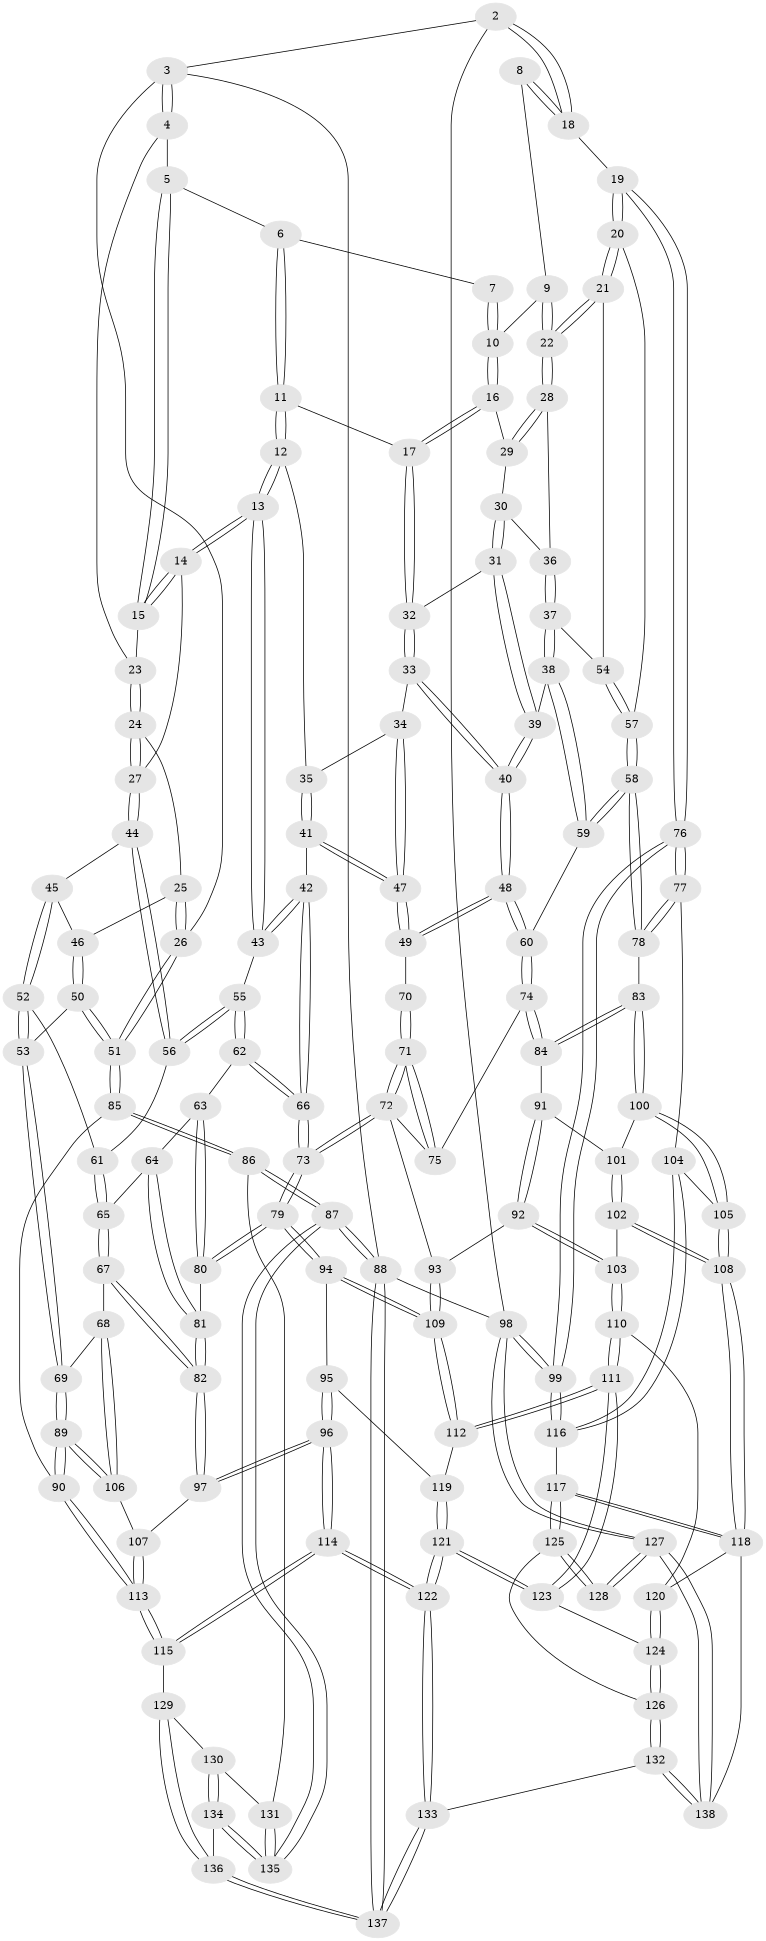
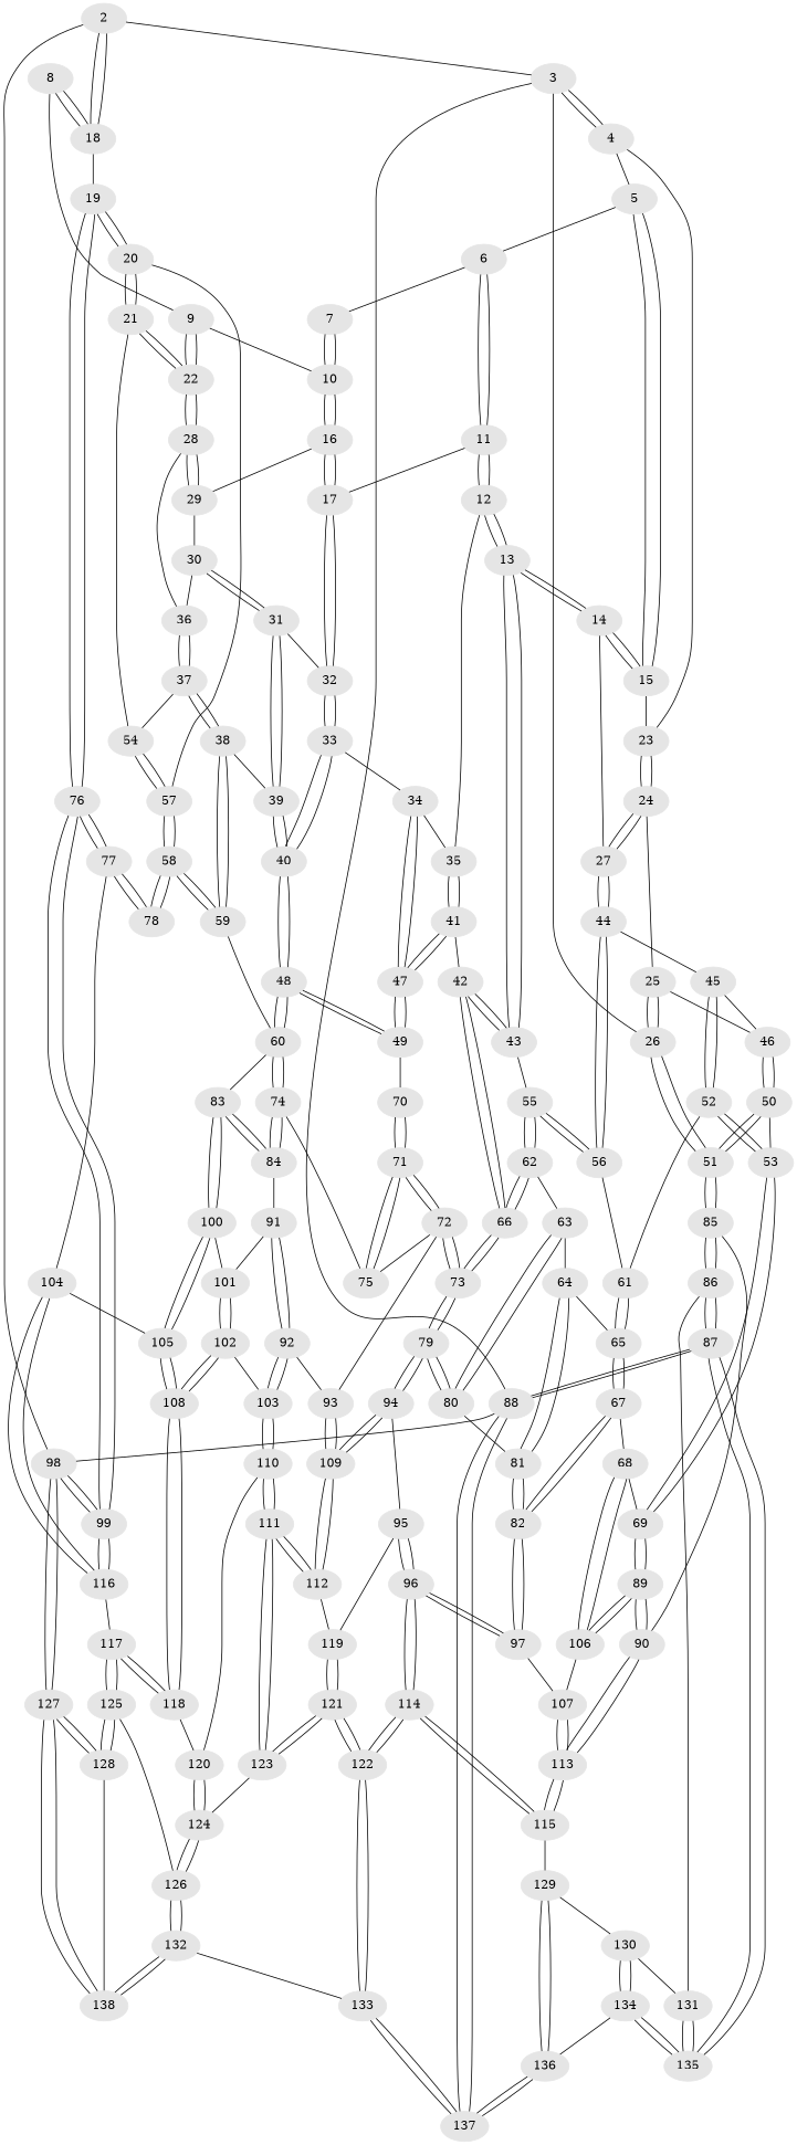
  graph {
    node [color=gray90 style=filled]
    2
    3
    18
    98
    8
    9
    4
    26
    88
    19
    99
    127
    5
    23
    51
    137
    6
    15
    24
    7
    11
    10
    12
    17
    16
    22
    28
    29
    13
    35
    32
    14
    43
    41
    27
    55
    44
    30
    33
    20
    76
    21
    57
    77
    54
    58
    36
    25
    46
    50
    85
    45
    56
    37
    31
    39
    40
    34
    47
    48
    49
    42
    38
    59
    60
    66
    73
    62
    52
    61
    53
    70
    74
    71
    69
    86
    90
    65
    89
    63
    78
    83
    75
    84
    67
    64
    80
    81
    82
    68
    79
    106
    97
    107
    72
    93
    109
    94
    91
    104
    116
    105
    100
    95
    101
    92
    87
    131
    113
    135
    115
    103
    102
    110
    112
    96
    119
    114
    121
    122
    128
    138
    117
    108
    118
    111
    120
    123
    124
    129
    133
    130
    136
    125
    126
    132
    134
    2 -- 3
    2 -- 18
    2 -- 18
    2 -- 98
    3 -- 4
    3 -- 4
    3 -- 26
    3 -- 88
    18 -- 19
    98 -- 99
    98 -- 99
    98 -- 127
    98 -- 127
    8 -- 18
    8 -- 18
    8 -- 9
    9 -- 10
    9 -- 22
    9 -- 22
    4 -- 5
    4 -- 23
    26 -- 51
    26 -- 51
    88 -- 98
    88 -- 137
    88 -- 137
    19 -- 20
    19 -- 20
    19 -- 76
    19 -- 76
    99 -- 116
    99 -- 116
    127 -- 128
    127 -- 128
    127 -- 138
    127 -- 138
    5 -- 6
    5 -- 15
    5 -- 15
    23 -- 24
    23 -- 24
    51 -- 85
    51 -- 85
    6 -- 7
    6 -- 11
    6 -- 11
    15 -- 23
    24 -- 27
    24 -- 27
    24 -- 25
    7 -- 10
    7 -- 10
    11 -- 12
    11 -- 12
    11 -- 17
    10 -- 16
    10 -- 16
    12 -- 13
    12 -- 13
    12 -- 35
    17 -- 32
    17 -- 32
    16 -- 17
    16 -- 17
    16 -- 29
    22 -- 28
    22 -- 28
    28 -- 29
    28 -- 29
    28 -- 36
    29 -- 30
    13 -- 14
    13 -- 14
    13 -- 43
    13 -- 43
    35 -- 41
    35 -- 41
    32 -- 33
    32 -- 33
    14 -- 15
    14 -- 15
    14 -- 27
    43 -- 55
    41 -- 47
    41 -- 47
    41 -- 42
    27 -- 44
    27 -- 44
    55 -- 56
    55 -- 56
    55 -- 62
    55 -- 62
    44 -- 45
    44 -- 56
    44 -- 56
    30 -- 36
    30 -- 31
    30 -- 31
    33 -- 40
    33 -- 40
    33 -- 34
    20 -- 21
    20 -- 21
    20 -- 57
    76 -- 99
    76 -- 99
    76 -- 77
    76 -- 77
    21 -- 22
    21 -- 22
    21 -- 54
    57 -- 58
    57 -- 58
    77 -- 78
    77 -- 78
    77 -- 104
    54 -- 57
    54 -- 57
    58 -- 59
    58 -- 59
    58 -- 78
    58 -- 78
    36 -- 37
    36 -- 37
    25 -- 26
    25 -- 26
    25 -- 46
    46 -- 50
    46 -- 50
    50 -- 51
    50 -- 51
    50 -- 53
    85 -- 86
    85 -- 86
    85 -- 90
    45 -- 46
    45 -- 52
    45 -- 52
    56 -- 61
    37 -- 54
    37 -- 38
    37 -- 38
    31 -- 32
    31 -- 39
    31 -- 39
    39 -- 40
    39 -- 40
    40 -- 48
    40 -- 48
    34 -- 35
    34 -- 47
    34 -- 47
    47 -- 49
    47 -- 49
    48 -- 49
    48 -- 49
    48 -- 60
    48 -- 60
    49 -- 70
    42 -- 43
    42 -- 43
    42 -- 66
    42 -- 66
    38 -- 39
    38 -- 59
    38 -- 59
    59 -- 60
    60 -- 74
    60 -- 74
    66 -- 73
    66 -- 73
    73 -- 79
    73 -- 79
    62 -- 66
    62 -- 66
    62 -- 63
    52 -- 61
    52 -- 53
    52 -- 53
    61 -- 65
    61 -- 65
    53 -- 69
    53 -- 69
    70 -- 71
    70 -- 71
    74 -- 75
    74 -- 84
    74 -- 84
    71 -- 75
    71 -- 75
    71 -- 72
    71 -- 72
    69 -- 89
    69 -- 89
    86 -- 87
    86 -- 87
    86 -- 131
    90 -- 113
    90 -- 113
    65 -- 67
    65 -- 67
    89 -- 90
    89 -- 90
    89 -- 106
    89 -- 106
    63 -- 64
    63 -- 80
    63 -- 80
-   78 -- 83
+   60 -- 83
    83 -- 84
    83 -- 84
    83 -- 100
    83 -- 100
    84 -- 91
    67 -- 82
    67 -- 82
    67 -- 68
    64 -- 65
    64 -- 81
    64 -- 81
    80 -- 81
    81 -- 82
    81 -- 82
    82 -- 97
    82 -- 97
    68 -- 69
    68 -- 106
    68 -- 106
    79 -- 80
    79 -- 80
    79 -- 94
    79 -- 94
    106 -- 107
    97 -- 107
    107 -- 113
    107 -- 113
    72 -- 73
    72 -- 73
    72 -- 75
    72 -- 93
    93 -- 109
    93 -- 109
    109 -- 112
    109 -- 112
    94 -- 109
    94 -- 109
    94 -- 95
    91 -- 101
    91 -- 92
    91 -- 92
    104 -- 116
    104 -- 116
    104 -- 105
    116 -- 117
    105 -- 108
    105 -- 108
    100 -- 105
    100 -- 105
    100 -- 101
    95 -- 96
    95 -- 96
    95 -- 119
    101 -- 102
    101 -- 102
    92 -- 93
    92 -- 103
    92 -- 103
    87 -- 88
    87 -- 88
    87 -- 135
    87 -- 135
    131 -- 135
    131 -- 135
    113 -- 115
    113 -- 115
    115 -- 129
    103 -- 110
    103 -- 110
    102 -- 103
    102 -- 108
    102 -- 108
    110 -- 111
    110 -- 111
    110 -- 120
    112 -- 119
    96 -- 97
    96 -- 97
    96 -- 114
    96 -- 114
    119 -- 121
    119 -- 121
    114 -- 115
    114 -- 115
    114 -- 122
    114 -- 122
    121 -- 122
    121 -- 122
    121 -- 123
    121 -- 123
    122 -- 133
    122 -- 133
-   118 -- 138
+   128 -- 138
    117 -- 118
    117 -- 118
    117 -- 125
    117 -- 125
    108 -- 118
    108 -- 118
    118 -- 120
    111 -- 112
    111 -- 112
    111 -- 123
    111 -- 123
    120 -- 124
    120 -- 124
    123 -- 124
    124 -- 126
    124 -- 126
    129 -- 130
    129 -- 136
    129 -- 136
    133 -- 137
    133 -- 137
    130 -- 131
    130 -- 134
    130 -- 134
    136 -- 137
    136 -- 137
    125 -- 128
    125 -- 128
    125 -- 126
    126 -- 132
    126 -- 132
    132 -- 138
    132 -- 138
    132 -- 133
    134 -- 135
    134 -- 135
    134 -- 136
  }
